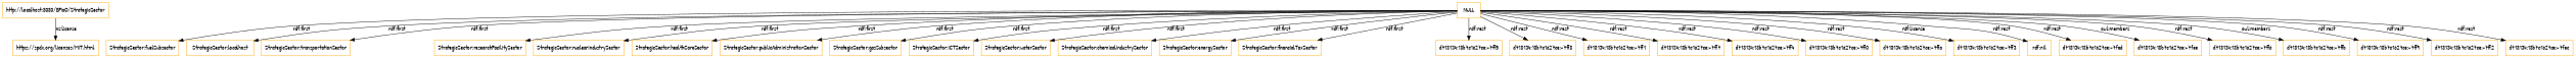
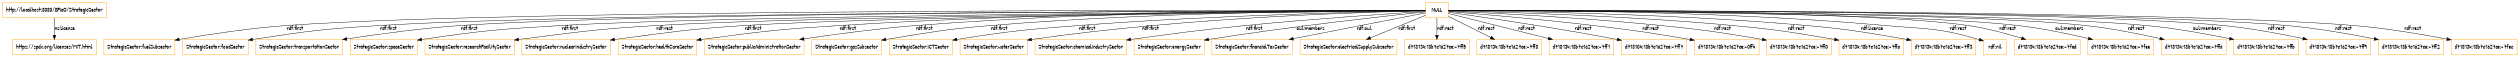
  digraph {
    fontname="Patrick Hand"
    rankdir=TB
    node [color=orange fontname="Patrick Hand" shape=rectangle]
    edge [fontname="Patrick Hand"]
    "http://localhost:8080/BFiaO/StrategicSector"
    "https://spdx.org/licenses/MIT.html"
    NULL
    "StrategicSector:fuelSubsector"
-   "StrategicSector:foodSector" [label="StrategicSector:localhost"]
+   "StrategicSector:foodSector"
    "StrategicSector:transportationSector"
+   "StrategicSector:spaceSector"
    "StrategicSector:researchFacilitySector"
    "StrategicSector:nuclearIndustrySector"
    "StrategicSector:healthCareSector"
    "StrategicSector:publicAdministrationSector"
    "StrategicSector:gasSubsector"
    "StrategicSector:iCTSector"
    "StrategicSector:waterSector"
    "StrategicSector:chemicalIndustrySector"
    "StrategicSector:energySector"
    "StrategicSector:financialTaxSector"
+   "StrategicSector:electricalSupplySubsector"
    "d718134:18b7c1627ce:-7ff5"
    "d718134:18b7c1627ce:-7ff8"
    "d718134:18b7c1627ce:-7ff1"
-   "d718134:18b7c1627ce:-7ff7"
-   "d718134:18b7c1627ce:-7ff4"
+   "d718134:18b7c1627ce:-7ff7" [label="d718104:18b7c1627ce:-7ff7"]
+   "d718134:18b7c1627ce:-7ff4" [label="d718134:18b7c1627ce:-0ff4"]
    "d718134:18b7c1627ce:-7ff0"
    "d718134:18b7c1627ce:-7ffa"
    "d718134:18b7c1627ce:-7ff3"
    "rdf:nil"
    "d718134:18b7c1627ce:-7fed"
    "d718134:18b7c1627ce:-7fee"
    "d718134:18b7c1627ce:-7ff6"
    "d718134:18b7c1627ce:-7ffb"
    "d718134:18b7c1627ce:-7ff9"
    "d718134:18b7c1627ce:-7ff2"
    "d718134:18b7c1627ce:-7fec"
    "http://localhost:8080/BFiaO/StrategicSector" -> "https://spdx.org/licenses/MIT.html" [label="ns:license"]
    NULL -> "StrategicSector:fuelSubsector" [label="rdf:first"]
    NULL -> "StrategicSector:foodSector" [label="rdf:first"]
    NULL -> "StrategicSector:transportationSector" [label="rdf:first"]
-   NULL -> "StrategicSector:researchFacilitySector" [label="rdf:first"]
+   NULL -> "StrategicSector:spaceSector" [label="rdf:first"]
+   NULL -> "StrategicSector:researchFacilitySector" [label="rdf:rest"]
    NULL -> "StrategicSector:nuclearIndustrySector" [label="rdf:first"]
    NULL -> "StrategicSector:healthCareSector" [label="rdf:first"]
    NULL -> "StrategicSector:publicAdministrationSector" [label="rdf:first"]
    NULL -> "StrategicSector:gasSubsector" [label="rdf:first"]
    NULL -> "StrategicSector:iCTSector" [label="rdf:first"]
    NULL -> "StrategicSector:waterSector" [label="rdf:first"]
    NULL -> "StrategicSector:chemicalIndustrySector" [label="rdf:first"]
-   NULL -> "StrategicSector:energySector" [label="rdf:first"]
-   NULL -> "StrategicSector:financialTaxSector" [label="rdf:first"]
+   NULL -> "StrategicSector:energySector" [label="owl:members"]
+   NULL -> "StrategicSector:financialTaxSector" [label="rdf:owl"]
+   NULL -> "StrategicSector:electricalSupplySubsector" [label="rdf:first"]
    NULL -> "d718134:18b7c1627ce:-7ff5" [label="rdf:rest"]
    NULL -> "d718134:18b7c1627ce:-7ff8" [label="rdf:rest"]
    NULL -> "d718134:18b7c1627ce:-7ff1" [label="rdf:rest"]
    NULL -> "d718134:18b7c1627ce:-7ff7" [label="rdf:rest"]
    NULL -> "d718134:18b7c1627ce:-7ff4" [label="rdf:rest"]
    NULL -> "d718134:18b7c1627ce:-7ff0" [label="rdf:rest"]
    NULL -> "d718134:18b7c1627ce:-7ffa" [label="rdf:rest"]
    NULL -> "d718134:18b7c1627ce:-7ff3" [label="rdf:license"]
    NULL -> "rdf:nil" [label="rdf:rest"]
    NULL -> "d718134:18b7c1627ce:-7fed" [label="rdf:rest"]
    NULL -> "d718134:18b7c1627ce:-7fee" [label="owl:members"]
    NULL -> "d718134:18b7c1627ce:-7ff6" [label="rdf:rest"]
    NULL -> "d718134:18b7c1627ce:-7ffb" [label="owl:members"]
    NULL -> "d718134:18b7c1627ce:-7ff9" [label="rdf:rest"]
    NULL -> "d718134:18b7c1627ce:-7ff2" [label="rdf:rest"]
    NULL -> "d718134:18b7c1627ce:-7fec" [label="rdf:rest"]
  }
